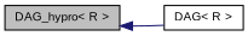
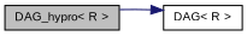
  digraph {
    rankdir=LR
    fontname="Liberation Sans"
    node [color=black fontname="Liberation Sans" fontsize=10 shape=record style=filled]
    n1 [fillcolor=grey75 fontcolor=black height=0.2 label="DAG_hypro\< R \>" width=0.4]
    n2 [fillcolor=white height=0.2 label="DAG\< R \>" width=0.4]
-   n1 -> n2 [color=midnightblue dir=back fontname="Liberation Sans" fontsize=10 labelfontname=Helvetica labelfontsize=10 style=solid]
+   n2 -> n1 [color=midnightblue dir=back fontname="Liberation Sans" fontsize=10 labelfontname=Helvetica labelfontsize=10 style=solid]
  }
